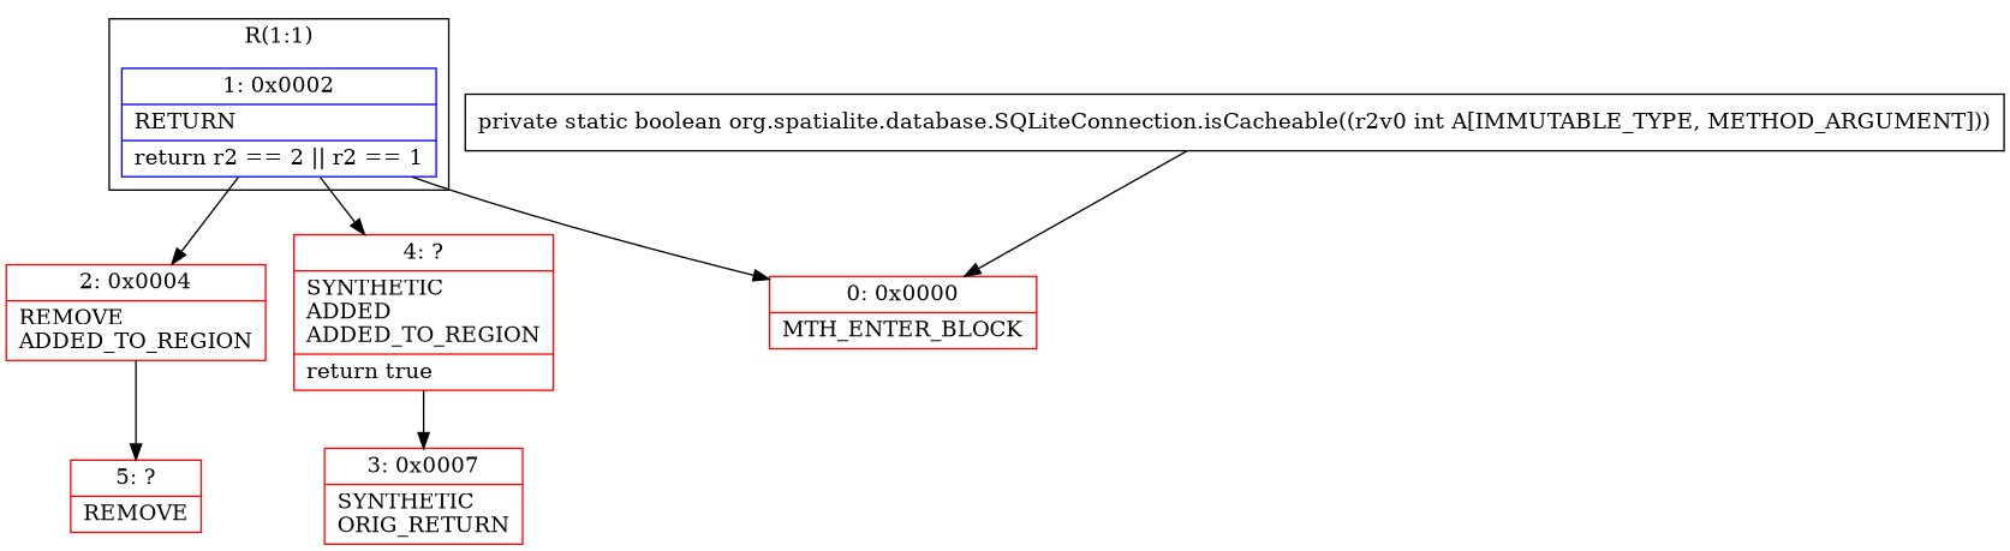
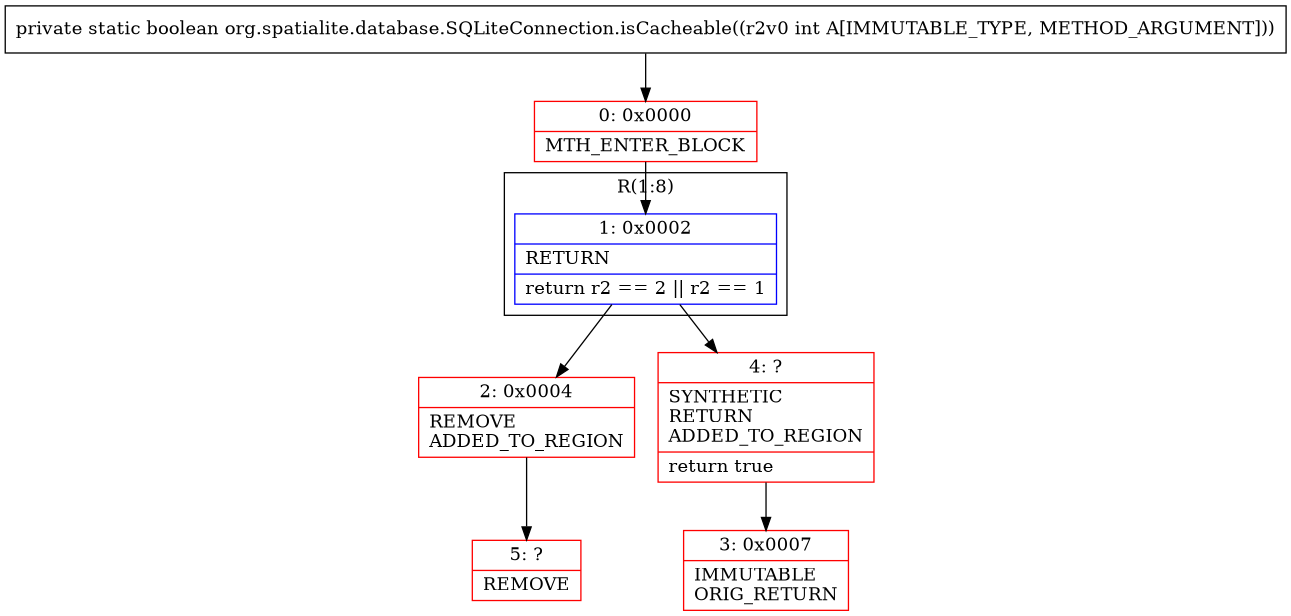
  digraph {
    node [color=red shape=record]
    n1 [color=blue label="{1\:\ 0x0002|RETURN\l|return r2 == 2 \|\| r2 == 1\l}"]
    n2 [label="{2\:\ 0x0004|REMOVE\lADDED_TO_REGION\l}"]
-   n3 [label="{4\:\ ?|SYNTHETIC\lADDED\lADDED_TO_REGION\l|return true\l}"]
+   n3 [label="{4\:\ ?|SYNTHETIC\lRETURN\lADDED_TO_REGION\l|return true\l}"]
    n4 [label="{5\:\ ?|REMOVE\l}"]
-   n5 [label="{3\:\ 0x0007|SYNTHETIC\lORIG_RETURN\l}"]
+   n5 [label="{3\:\ 0x0007|IMMUTABLE\lORIG_RETURN\l}"]
    n6 [label="{0\:\ 0x0000|MTH_ENTER_BLOCK\l}"]
    n7 [label="{private static boolean org.spatialite.database.SQLiteConnection.isCacheable((r2v0 int A[IMMUTABLE_TYPE, METHOD_ARGUMENT])) }" color=""]
    subgraph cluster_1 {
-     label="R(1:1)"
+     label="R(1:8)"
      n1
    }
    n1 -> n2
    n1 -> n3
    n2 -> n4
    n3 -> n5
-   n1 -> n6
+   n6 -> n1
    n7 -> n6
  }
